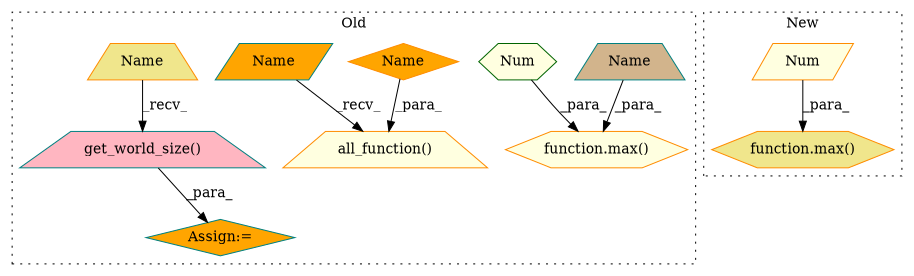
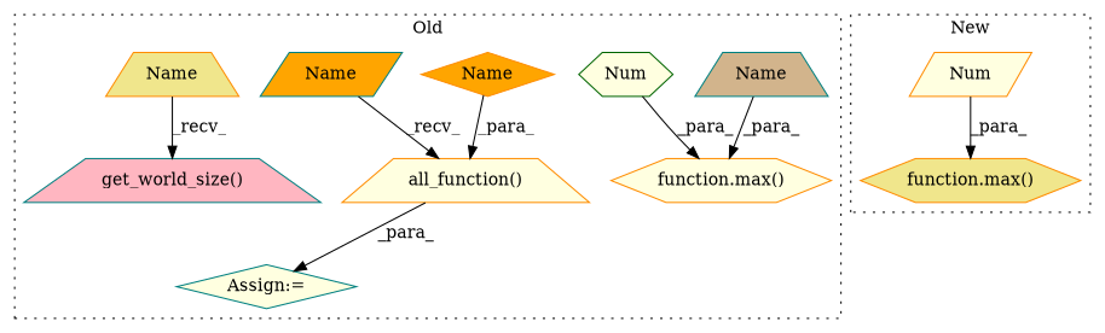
  digraph {
    node [a=75 color=darkorange fillcolor=lightyellow l=4 s=16381 shape=trapezium style=filled]
    n1 [color=teal fillcolor=lightpink l=21 label="get_world_size()"]
    n2 [l="16,1" label="all_function()" s="16327,16353"]
    n3 [l="4,1" label="function.max()" s="17011,17028" shape=hexagon]
    n4 [a=76 color=darkgreen l=1 label=Num s=17015 shape=hexagon]
-   n5 [a=68 color=teal fillcolor=orange label="Assign:=" s=16377 shape=diamond]
+   n5 [a=68 color=teal label="Assign:=" s=16377 shape=diamond]
    n6 [a=87 fillcolor=orange l=10 label=Name s=16343 shape=diamond]
    n7 [a=87 color=teal fillcolor=tan l=10 label=Name s=17018]
    n8 [a=87 fillcolor=khaki label=Name]
    n9 [a=87 color=teal fillcolor=orange label=Name s=16327 shape=parallelogram]
    n10 [fillcolor=khaki l="4,1" label="function.max()" s="17084,17105" shape=hexagon]
    n11 [a=76 l=1 label=Num s=17088 shape=parallelogram]
    subgraph cluster_1 {
      label=Old
      style=dotted
      n1
      n2
      n3
      n4
      n5
      n6
      n7
      n8
      n9
    }
    subgraph cluster_2 {
      label=New
      style=dotted
      n10
      n11
    }
-   n1 -> n5 [label=_para_]
+   n2 -> n5 [label=_para_]
    n4 -> n3 [label=_para_]
    n6 -> n2 [label=_para_]
    n7 -> n3 [label=_para_]
    n8 -> n1 [label=_recv_]
    n9 -> n2 [label=_recv_]
    n11 -> n10 [label=_para_]
  }
